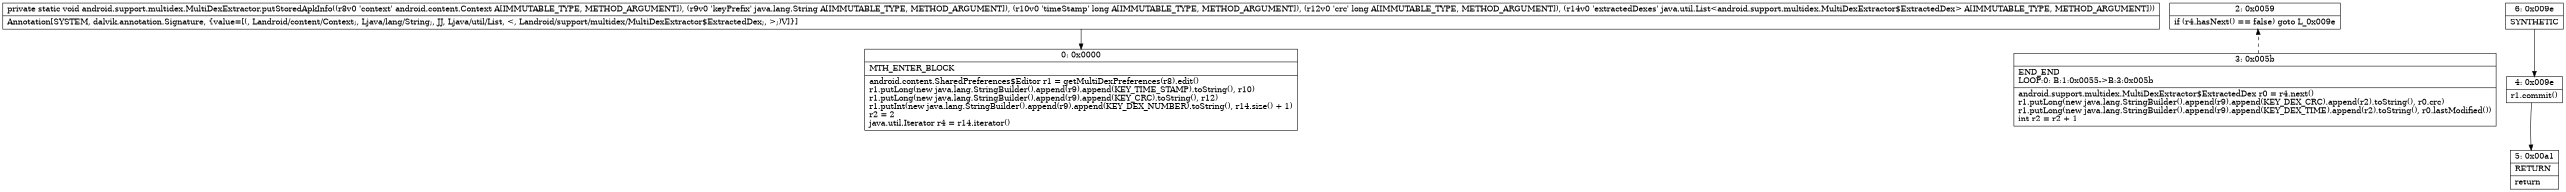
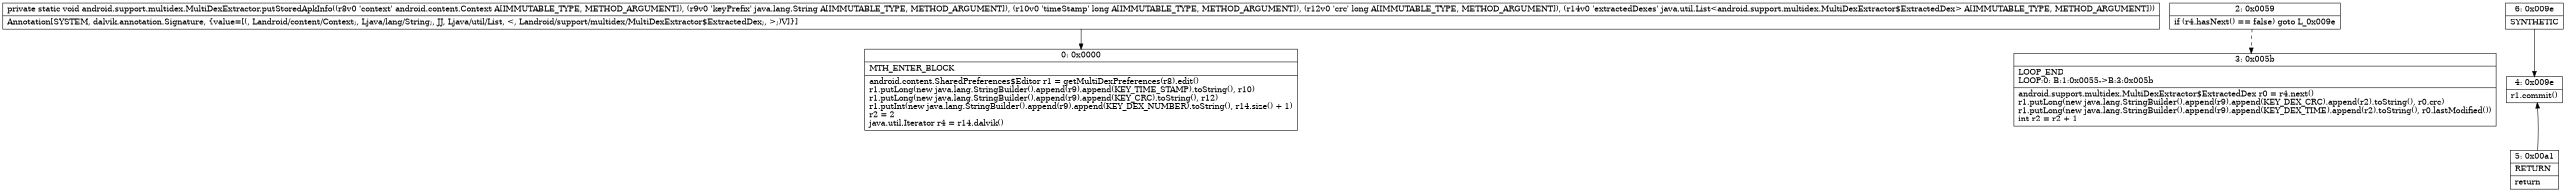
  digraph {
    node [shape=record]
-   n1 [label="{0\:\ 0x0000|MTH_ENTER_BLOCK\l|android.content.SharedPreferences$Editor r1 = getMultiDexPreferences(r8).edit()\lr1.putLong(new java.lang.StringBuilder().append(r9).append(KEY_TIME_STAMP).toString(), r10)\lr1.putLong(new java.lang.StringBuilder().append(r9).append(KEY_CRC).toString(), r12)\lr1.putInt(new java.lang.StringBuilder().append(r9).append(KEY_DEX_NUMBER).toString(), r14.size() + 1)\lr2 = 2\ljava.util.Iterator r4 = r14.iterator()\l}"]
+   n1 [label="{0\:\ 0x0000|MTH_ENTER_BLOCK\l|android.content.SharedPreferences$Editor r1 = getMultiDexPreferences(r8).edit()\lr1.putLong(new java.lang.StringBuilder().append(r9).append(KEY_TIME_STAMP).toString(), r10)\lr1.putLong(new java.lang.StringBuilder().append(r9).append(KEY_CRC).toString(), r12)\lr1.putInt(new java.lang.StringBuilder().append(r9).append(KEY_DEX_NUMBER).toString(), r14.size() + 1)\lr2 = 2\ljava.util.Iterator r4 = r14.dalvik()\l}"]
    n2 [label="{2\:\ 0x0059|if (r4.hasNext() == false) goto L_0x009e\l}"]
-   n3 [label="{3\:\ 0x005b|END_END\lLOOP:0: B:1:0x0055\-\>B:3:0x005b\l|android.support.multidex.MultiDexExtractor$ExtractedDex r0 = r4.next()\lr1.putLong(new java.lang.StringBuilder().append(r9).append(KEY_DEX_CRC).append(r2).toString(), r0.crc)\lr1.putLong(new java.lang.StringBuilder().append(r9).append(KEY_DEX_TIME).append(r2).toString(), r0.lastModified())\lint r2 = r2 + 1\l}"]
+   n3 [label="{3\:\ 0x005b|LOOP_END\lLOOP:0: B:1:0x0055\-\>B:3:0x005b\l|android.support.multidex.MultiDexExtractor$ExtractedDex r0 = r4.next()\lr1.putLong(new java.lang.StringBuilder().append(r9).append(KEY_DEX_CRC).append(r2).toString(), r0.crc)\lr1.putLong(new java.lang.StringBuilder().append(r9).append(KEY_DEX_TIME).append(r2).toString(), r0.lastModified())\lint r2 = r2 + 1\l}"]
    n4 [label="{6\:\ 0x009e|SYNTHETIC\l}"]
    n5 [label="{4\:\ 0x009e|r1.commit()\l}"]
    n6 [label="{5\:\ 0x00a1|RETURN\l|return\l}"]
    n7 [label="{private static void android.support.multidex.MultiDexExtractor.putStoredApkInfo((r8v0 'context' android.content.Context A[IMMUTABLE_TYPE, METHOD_ARGUMENT]), (r9v0 'keyPrefix' java.lang.String A[IMMUTABLE_TYPE, METHOD_ARGUMENT]), (r10v0 'timeStamp' long A[IMMUTABLE_TYPE, METHOD_ARGUMENT]), (r12v0 'crc' long A[IMMUTABLE_TYPE, METHOD_ARGUMENT]), (r14v0 'extractedDexes' java.util.List\<android.support.multidex.MultiDexExtractor$ExtractedDex\> A[IMMUTABLE_TYPE, METHOD_ARGUMENT]))  | Annotation[SYSTEM, dalvik.annotation.Signature, \{value=[(, Landroid\/content\/Context;, Ljava\/lang\/String;, JJ, Ljava\/util\/List, \<, Landroid\/support\/multidex\/MultiDexExtractor$ExtractedDex;, \>;)V]\}]\l}"]
-   n3 -> n2 [style=dashed]
+   n2 -> n3 [style=dashed]
    n4 -> n5
-   n5 -> n6
+   n6 -> n5
    n7 -> n1
  }
